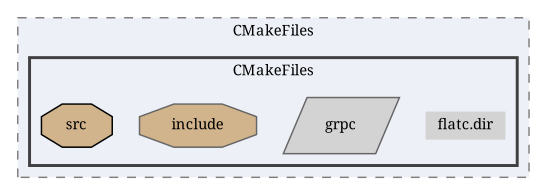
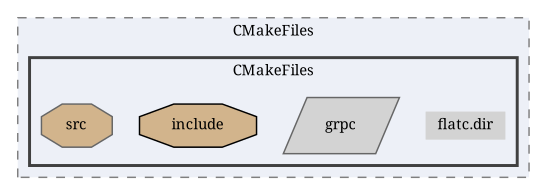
  digraph {
    compound=true
    fontname="Noto Serif"
    node [fontname="Noto Serif" fontsize=10 shape=octagon style=filled fillcolor=lightgrey color=black]
    n1 [height=0.2 label="flatc.dir" shape=plaintext width=0.4]
    n2 [color=gray40 height=0.2 label=grpc shape=parallelogram width=0.4]
-   n3 [color=gray40 fillcolor=tan height=0.2 label=include width=0.4]
-   n4 [fillcolor=tan height=0.2 label=src width=0.4]
+   n3 [fillcolor=tan height=0.2 label=include width=0.4]
+   n4 [color=gray40 fillcolor=tan height=0.2 label=src width=0.4]
    subgraph cluster_1 {
      bgcolor="#edf0f7"
      fontsize=10
      label=CMakeFiles
      pencolor=grey50
      style="filled,dashed"
      subgraph cluster_2 {
        bgcolor="#edf0f7"
        fontsize=10
        pencolor=grey25
        style="filled,bold"
        n1
        n2
        n3
        n4
      }
    }
  }
